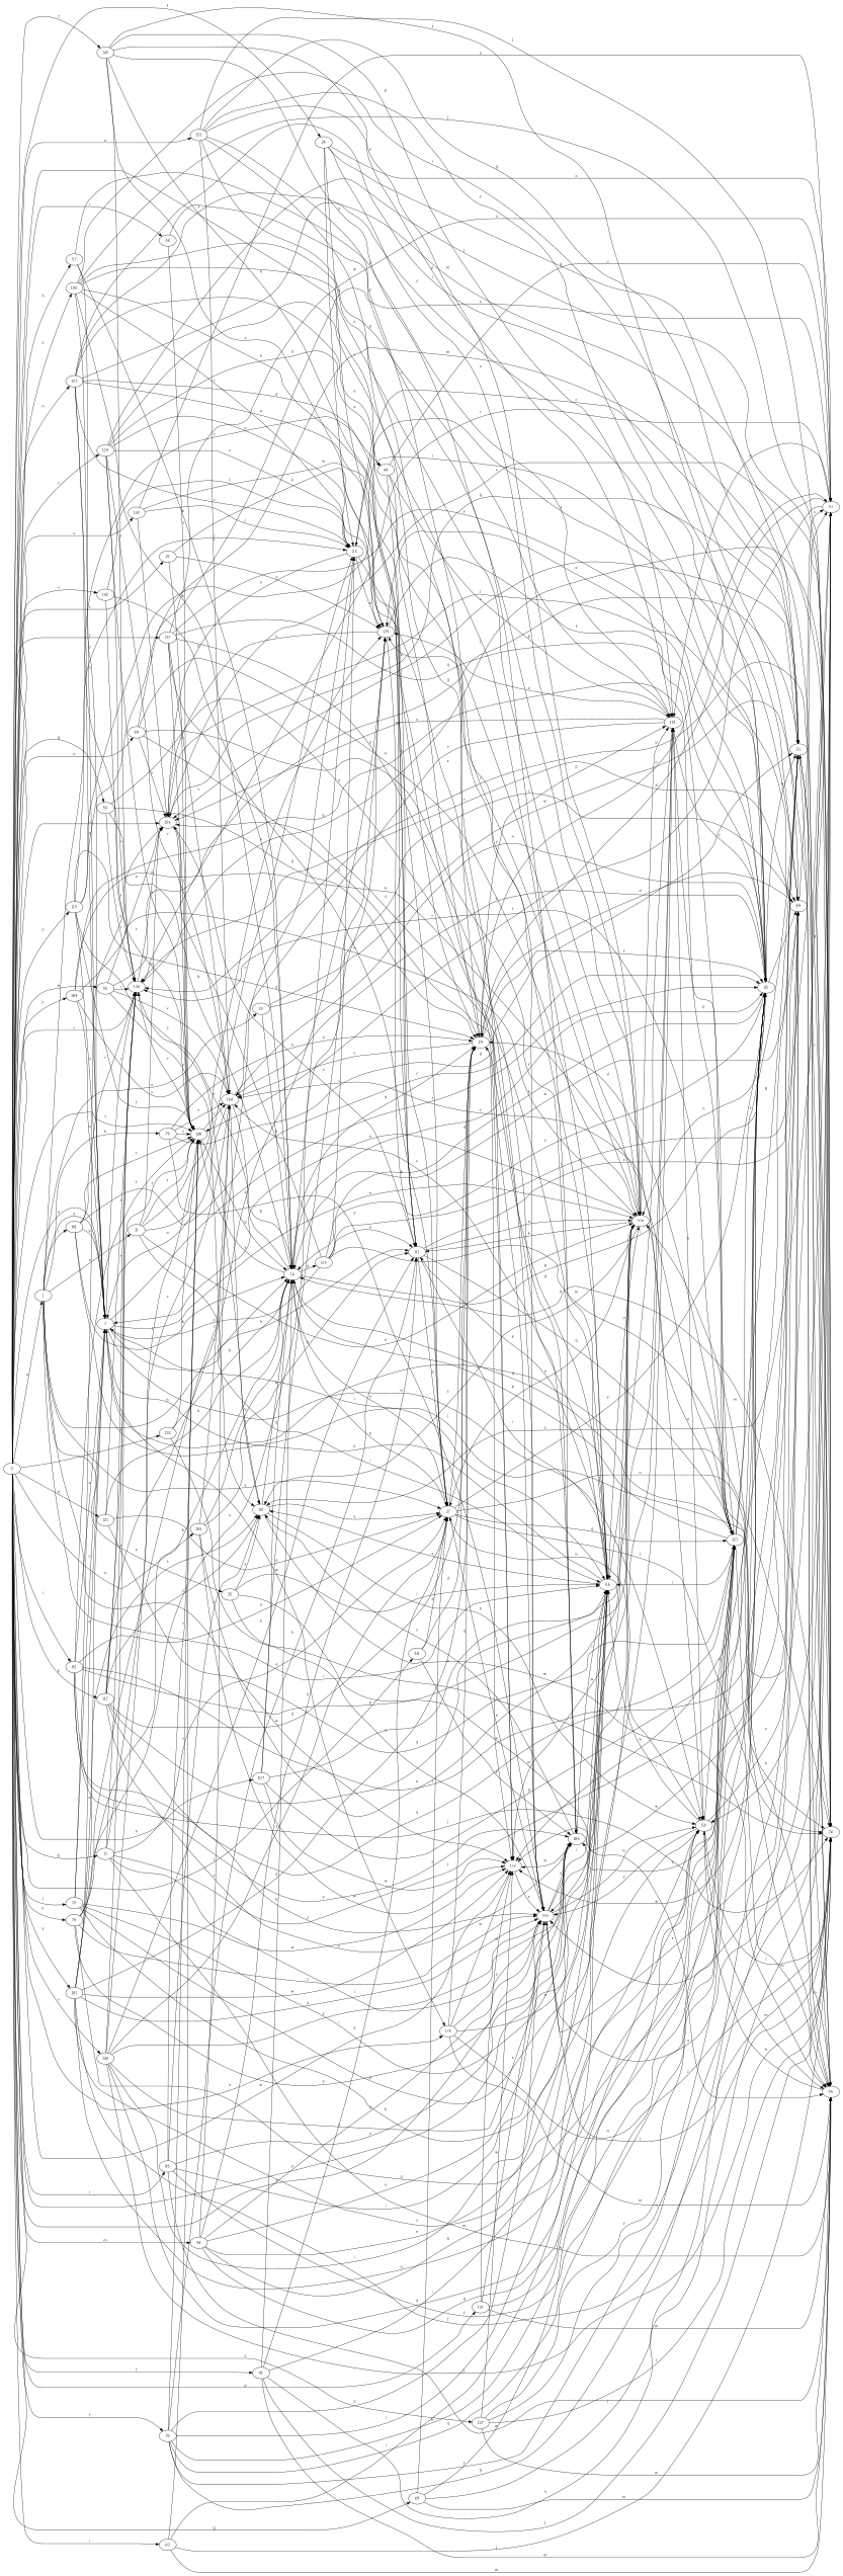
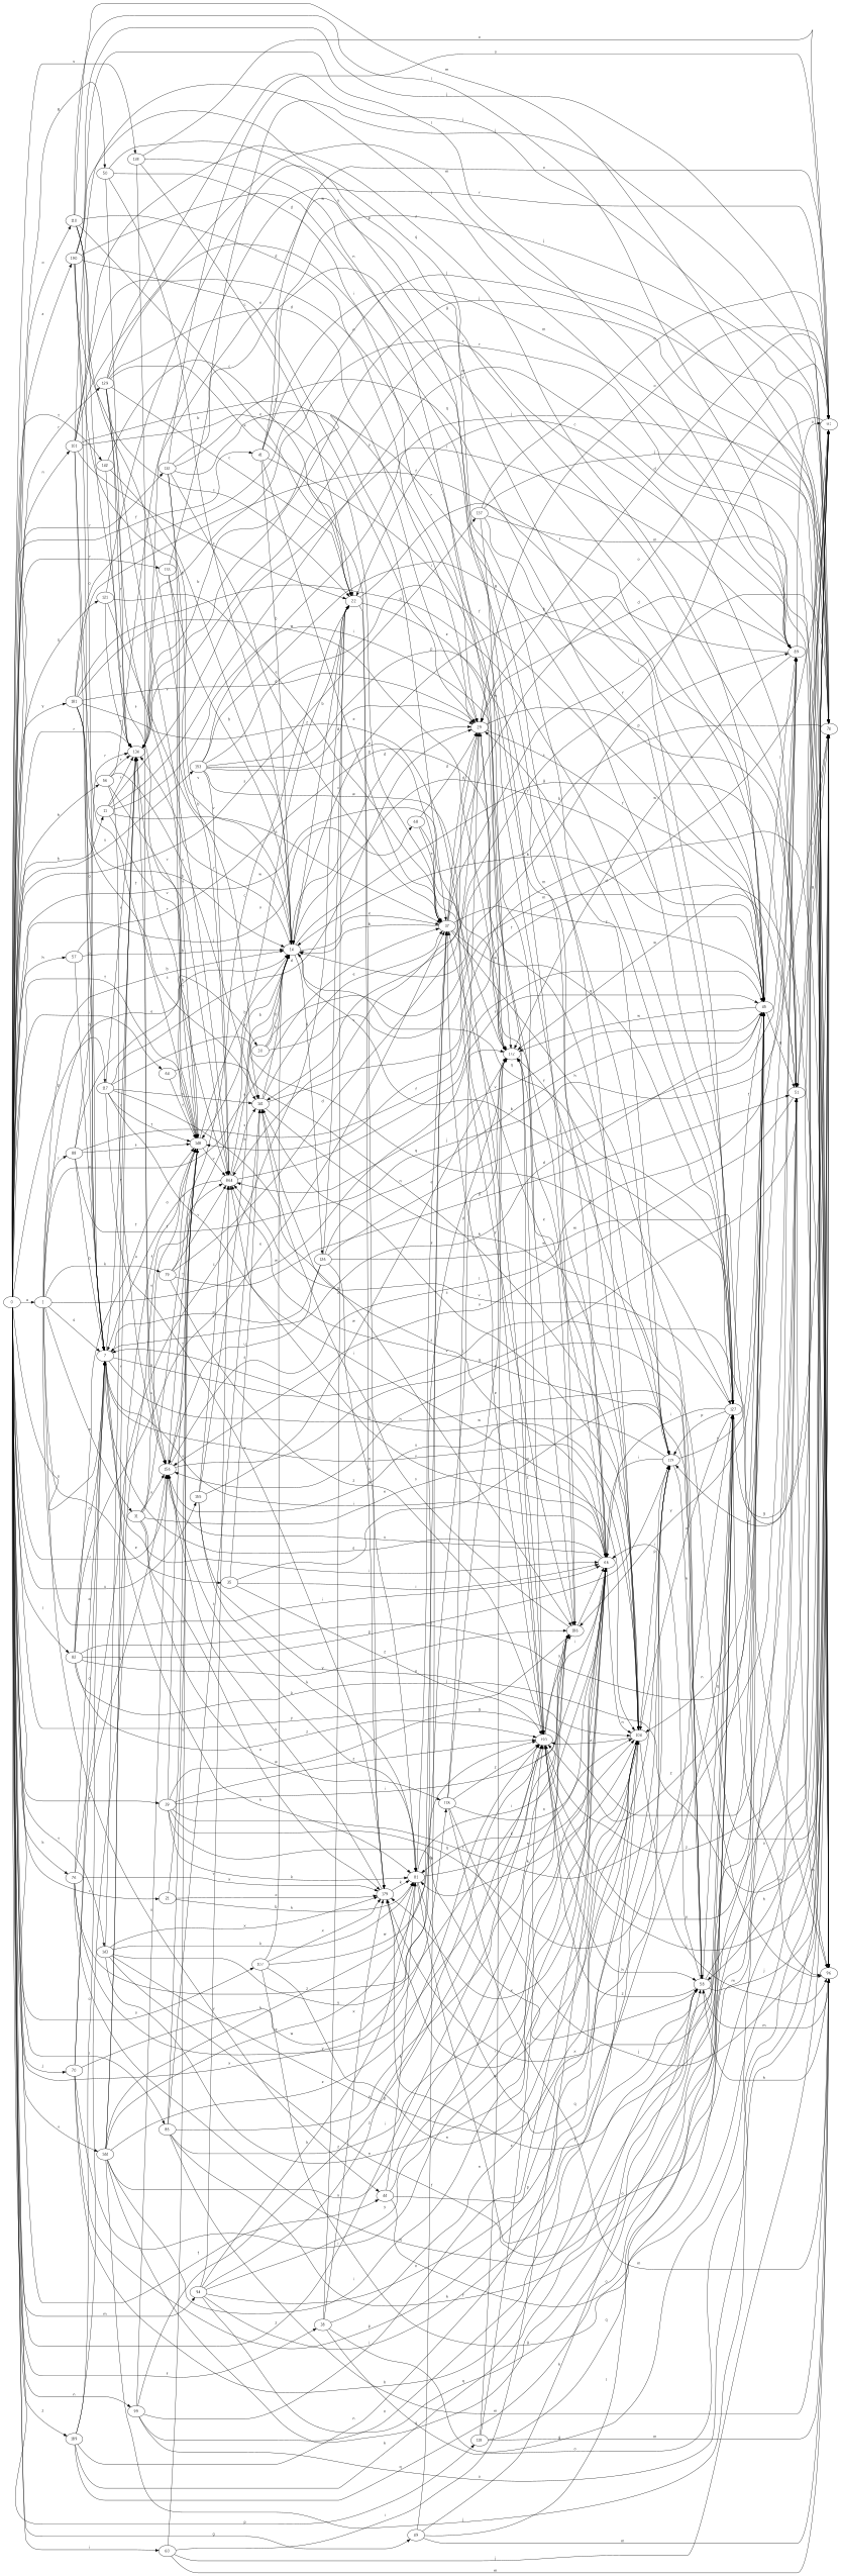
  strict digraph {
    fontname="Comic Neue"
    rankdir=LR
    node [fontname="Comic Neue"]
    edge [fontname="Comic Neue"]
    0
    1
    7
    11
    21
    38
    39
    41
    44
    49
    50
    56
    57
    60
    64
    68
    70
    76
    82
    86
    n21 [label=94]
    99
    101
    107
    110
    117
    118
    121
    129
    132
    133
    134
    137
    138
    142
    143
    144
    148
    153
    155
    156
    172
    178
    181
    186
    189
    190
    193
    14
    30
    31
    35
    37
    66
    79
    88
    45
    58
    74
    81
    104
    89
    96
-   164
+   164 [label=864]
    179
    51
    22
    112
    127
    119
    29
    141
    126
    0 -> 1 [label=a]
    0 -> 7 [label=a]
    0 -> 11 [label=b]
    0 -> 21 [label=c]
    0 -> 38 [label=f]
    0 -> 39 [label=f]
    0 -> 41 [label=f]
    0 -> 44 [label=f]
    0 -> 49 [label=g]
    0 -> 50 [label=g]
    0 -> 56 [label=h]
    0 -> 57 [label=h]
    0 -> 60 [label=i]
    0 -> 64 [label=i]
    0 -> 68 [label=j]
    0 -> 70 [label=j]
    0 -> 76 [label=k]
    0 -> 82 [label=l]
    0 -> 86 [label=l]
    0 -> n21 [label=m]
    0 -> 99 [label=n]
    0 -> 101 [label=n]
    0 -> 107 [label=o]
    0 -> 110 [label=o]
    0 -> 117 [label=p]
    0 -> 118 [label=p]
    0 -> 121 [label=q]
    0 -> 129 [label=r]
    0 -> 132 [label=r]
    0 -> 133 [label=r]
    0 -> 134 [label=r]
    0 -> 137 [label=s]
    0 -> 138 [label=s]
    0 -> 142 [label=t]
    0 -> 143 [label=t]
    0 -> 144 [label=t]
    0 -> 148 [label=t]
    0 -> 153 [label=u]
    0 -> 155 [label=u]
    0 -> 156 [label=u]
    0 -> 172 [label=w]
    0 -> 178 [label=x]
    0 -> 181 [label=y]
    0 -> 186 [label=y]
    0 -> 189 [label=z]
    0 -> 190 [label=z]
    0 -> 193 [label=z]
    1 -> 7 [label=a]
    1 -> 44 [label=f]
    1 -> 172 [label=w]
    1 -> 14 [label=b]
    1 -> 30 [label=e]
    1 -> 31 [label=e]
    1 -> 35 [label=e]
    1 -> 37 [label=e]
    1 -> 66 [label=i]
    1 -> 79 [label=k]
    1 -> 88 [label=l]
    7 -> 134 [label=r]
    7 -> 178 [label=w]
    7 -> 66 [label=i]
    7 -> 45 [label=f]
    7 -> 58 [label=h]
    7 -> 74 [label=j]
    7 -> 81 [label=k]
    7 -> 104 [label=n]
    11 -> 134 [label=r]
    11 -> 37 [label=e]
    11 -> 66 [label=i]
    11 -> 89 [label=l]
    11 -> 96 [label=m]
    11 -> 164 [label=v]
    21 -> 148 [label=t]
    21 -> 81 [label=k]
    21 -> 179 [label=x]
    38 -> 104 [label=n]
    38 -> 179 [label=x]
    38 -> 51 [label=g]
    38 -> 22 [label=c]
    38 -> 112 [label=o]
    39 -> 148 [label=t]
    39 -> 193 [label=z]
    39 -> 66 [label=i]
    39 -> 45 [label=f]
    39 -> 58 [label=h]
    39 -> 81 [label=k]
    39 -> 51 [label=g]
    39 -> 127 [label=q]
    41 -> 14 [label=b]
    41 -> 37 [label=e]
    41 -> 66 [label=i]
    41 -> 74 [label=j]
    41 -> 96 [label=m]
    41 -> 112 [label=o]
    44 -> 66 [label=i]
    44 -> 81 [label=k]
    44 -> 112 [label=o]
    44 -> 119 [label=p]
    49 -> 37 [label=e]
    49 -> 58 [label=h]
    49 -> 89 [label=l]
    49 -> 96 [label=m]
    50 -> 134 [label=r]
    50 -> 186 [label=y]
    50 -> 14 [label=b]
    50 -> 29 [label=d]
    56 -> 134 [label=r]
    56 -> 156 [label=u]
    56 -> 164 [label=v]
    56 -> 51 [label=g]
    56 -> 141 [label=s]
    57 -> 7 [label=a]
    57 -> 14 [label=b]
    57 -> 119 [label=p]
    60 -> 148 [label=t]
    60 -> 66 [label=i]
    60 -> 74 [label=j]
    60 -> 96 [label=m]
    64 -> 148 [label=t]
    64 -> 104 [label=n]
    68 -> 186 [label=y]
    68 -> 37 [label=e]
    68 -> 29 [label=d]
    70 -> 7 [label=a]
    70 -> 156 [label=u]
    70 -> 172 [label=w]
    70 -> 66 [label=i]
    70 -> 58 [label=h]
    70 -> 119 [label=p]
    76 -> 7 [label=a]
    76 -> 186 [label=y]
    76 -> 193 [label=z]
    76 -> 179 [label=x]
    76 -> 22 [label=c]
    76 -> 127 [label=q]
    82 -> 7 [label=a]
    82 -> 148 [label=t]
    82 -> 186 [label=y]
    82 -> 193 [label=z]
    82 -> 37 [label=e]
    82 -> 74 [label=j]
    82 -> 89 [label=l]
    82 -> 119 [label=p]
    86 -> 148 [label=t]
    86 -> 186 [label=y]
    86 -> 66 [label=i]
    86 -> 45 [label=f]
    86 -> 96 [label=m]
    86 -> 141 [label=s]
    n21 -> 186 [label=y]
    n21 -> 193 [label=z]
    n21 -> 58 [label=h]
    n21 -> 81 [label=k]
    n21 -> 104 [label=n]
    n21 -> 164 [label=v]
    n21 -> 127 [label=q]
    99 -> 156 [label=u]
    99 -> 193 [label=z]
    99 -> 66 [label=i]
    99 -> 104 [label=n]
    99 -> 112 [label=o]
    101 -> 7 [label=a]
    101 -> 148 [label=t]
    101 -> 37 [label=e]
    101 -> 45 [label=f]
    101 -> 104 [label=n]
    101 -> 89 [label=l]
    101 -> 96 [label=m]
    101 -> 22 [label=c]
    101 -> 29 [label=d]
    107 -> 172 [label=w]
    107 -> 14 [label=b]
    107 -> 104 [label=n]
    107 -> 179 [label=x]
    107 -> 51 [label=g]
    110 -> 7 [label=a]
    110 -> 148 [label=t]
    110 -> 89 [label=l]
    110 -> 96 [label=m]
    110 -> 22 [label=c]
    110 -> 29 [label=d]
    110 -> 141 [label=s]
    117 -> 134 [label=r]
    117 -> 148 [label=t]
    117 -> 186 [label=y]
    117 -> 66 [label=i]
    117 -> 179 [label=x]
    117 -> 127 [label=q]
    117 -> 29 [label=d]
    117 -> 141 [label=s]
    118 -> 172 [label=w]
    118 -> 193 [label=z]
    118 -> 96 [label=m]
    118 -> 127 [label=q]
    121 -> 134 [label=r]
    121 -> 14 [label=b]
    121 -> 37 [label=e]
    121 -> 127 [label=q]
    129 -> 134 [label=r]
    129 -> 148 [label=t]
    129 -> 66 [label=i]
    129 -> 74 [label=j]
    129 -> 164 [label=v]
    129 -> 179 [label=x]
    129 -> 22 [label=c]
    129 -> 29 [label=d]
    132 -> 148 [label=t]
    132 -> 186 [label=y]
    132 -> 37 [label=e]
    132 -> 45 [label=f]
    132 -> 164 [label=v]
    132 -> 112 [label=o]
    132 -> 127 [label=q]
    133 -> 148 [label=t]
    133 -> 14 [label=b]
    133 -> 74 [label=j]
    134 -> 156 [label=u]
    134 -> 74 [label=j]
    137 -> 172 [label=w]
    137 -> 45 [label=f]
    137 -> 74 [label=j]
    137 -> 96 [label=m]
    137 -> 112 [label=o]
    138 -> 156 [label=u]
    138 -> 172 [label=w]
    138 -> 22 [label=c]
    138 -> 112 [label=o]
    142 -> 134 [label=r]
    142 -> 14 [label=b]
    142 -> 22 [label=c]
    143 -> 134 [label=r]
    143 -> 186 [label=y]
    143 -> 45 [label=f]
    143 -> 81 [label=k]
    143 -> 104 [label=n]
    143 -> 179 [label=x]
    143 -> 119 [label=p]
    144 -> 134 [label=r]
    144 -> 148 [label=t]
    144 -> 186 [label=y]
    144 -> 193 [label=z]
    144 -> 37 [label=e]
    144 -> 66 [label=i]
    144 -> 74 [label=j]
    144 -> 81 [label=k]
    144 -> 127 [label=q]
    148 -> 134 [label=r]
    148 -> 14 [label=b]
    148 -> 164 [label=v]
    153 -> 172 [label=w]
    153 -> 193 [label=z]
    153 -> 45 [label=f]
    153 -> 74 [label=j]
    153 -> 164 [label=v]
    153 -> 51 [label=g]
    153 -> 119 [label=p]
    153 -> 29 [label=d]
    155 -> 172 [label=w]
    155 -> 14 [label=b]
    155 -> 81 [label=k]
    155 -> 104 [label=n]
    155 -> 164 [label=v]
    156 -> 148 [label=t]
    156 -> 81 [label=k]
    156 -> 89 [label=l]
    156 -> 51 [label=g]
    172 -> 193 [label=z]
    178 -> 172 [label=w]
    178 -> 193 [label=z]
    178 -> 74 [label=j]
    178 -> 104 [label=n]
    178 -> 96 [label=m]
    178 -> 29 [label=d]
    181 -> 7 [label=a]
    181 -> 172 [label=w]
    181 -> 193 [label=z]
    181 -> 14 [label=b]
    181 -> 45 [label=f]
    181 -> 74 [label=j]
    181 -> 127 [label=q]
    181 -> 29 [label=d]
    181 -> 141 [label=s]
    186 -> 172 [label=w]
    186 -> 66 [label=i]
    186 -> 141 [label=s]
    189 -> 7 [label=a]
    189 -> 58 [label=h]
    189 -> 104 [label=n]
    189 -> 164 [label=v]
    189 -> 127 [label=q]
    190 -> 7 [label=a]
    190 -> 14 [label=b]
    190 -> 37 [label=e]
    190 -> 74 [label=j]
    190 -> 104 [label=n]
    190 -> 89 [label=l]
    190 -> 22 [label=c]
    190 -> 119 [label=p]
    193 -> 186 [label=y]
    193 -> 37 [label=e]
    193 -> 66 [label=i]
    193 -> 58 [label=h]
    193 -> 74 [label=j]
    193 -> 112 [label=o]
    14 -> 134 [label=r]
    14 -> 148 [label=t]
    14 -> 37 [label=e]
    14 -> 45 [label=f]
    14 -> 51 [label=g]
    14 -> 127 [label=q]
    14 -> 29 [label=d]
    14 -> 126 [label=q]
    30 -> 14 [label=b]
    30 -> 89 [label=l]
    30 -> 96 [label=m]
    31 -> 148 [label=t]
    31 -> 156 [label=u]
    31 -> 66 [label=i]
    31 -> 104 [label=n]
    31 -> 179 [label=x]
    31 -> 22 [label=c]
    35 -> 193 [label=z]
    35 -> 66 [label=i]
    35 -> 96 [label=m]
    35 -> 141 [label=s]
    37 -> 14 [label=b]
    37 -> 45 [label=f]
    37 -> 58 [label=h]
    37 -> 74 [label=j]
    37 -> 112 [label=o]
    37 -> 127 [label=q]
    37 -> 29 [label=d]
    66 -> 7 [label=a]
    66 -> 156 [label=u]
    66 -> 81 [label=k]
    66 -> 104 [label=n]
    66 -> 164 [label=v]
    66 -> 29 [label=d]
    66 -> 141 [label=s]
    79 -> 148 [label=t]
    79 -> 193 [label=z]
    79 -> 164 [label=v]
    79 -> 51 [label=g]
    79 -> 29 [label=d]
    88 -> 7 [label=a]
    88 -> 134 [label=r]
    88 -> 148 [label=t]
    88 -> 14 [label=b]
    88 -> 45 [label=f]
    88 -> 74 [label=j]
    45 -> 172 [label=w]
    45 -> 186 [label=y]
    45 -> 14 [label=b]
    45 -> 104 [label=n]
    45 -> 89 [label=l]
    45 -> 164 [label=v]
    45 -> 179 [label=x]
    45 -> 51 [label=g]
    58 -> 193 [label=z]
    58 -> 66 [label=i]
    58 -> 74 [label=j]
    58 -> 96 [label=m]
    58 -> 112 [label=o]
    58 -> 127 [label=q]
    74 -> 156 [label=u]
    74 -> 14 [label=b]
    74 -> 51 [label=g]
    81 -> 37 [label=e]
    81 -> 66 [label=i]
    81 -> 104 [label=n]
    81 -> 112 [label=o]
    81 -> 127 [label=q]
    104 -> 7 [label=a]
    104 -> 193 [label=z]
    104 -> 37 [label=e]
    104 -> 81 [label=k]
    104 -> 96 [label=m]
    104 -> 179 [label=x]
    104 -> 119 [label=p]
    104 -> 141 [label=s]
    89 -> 134 [label=r]
    89 -> 172 [label=w]
    89 -> 193 [label=z]
    89 -> 14 [label=b]
    89 -> 112 [label=o]
    89 -> 29 [label=d]
    96 -> 134 [label=r]
    96 -> 58 [label=h]
    164 -> 7 [label=a]
    164 -> 14 [label=b]
    164 -> 45 [label=f]
    164 -> 141 [label=s]
    179 -> 156 [label=u]
    179 -> 45 [label=f]
    179 -> 81 [label=k]
    51 -> 156 [label=u]
    51 -> 172 [label=w]
    51 -> 74 [label=j]
    51 -> 96 [label=m]
    51 -> 22 [label=c]
    22 -> 156 [label=u]
    22 -> 193 [label=z]
    22 -> 14 [label=b]
    22 -> 45 [label=f]
    22 -> 179 [label=x]
    112 -> 134 [label=r]
    112 -> 148 [label=t]
    112 -> 193 [label=z]
    112 -> 58 [label=h]
    112 -> 119 [label=p]
    112 -> 29 [label=d]
    112 -> 141 [label=s]
    127 -> 134 [label=r]
    127 -> 14 [label=b]
    127 -> 66 [label=i]
    127 -> 45 [label=f]
    127 -> 104 [label=n]
    127 -> 96 [label=m]
    127 -> 164 [label=v]
    127 -> 51 [label=g]
    127 -> 119 [label=p]
    127 -> 29 [label=d]
    119 -> 156 [label=u]
    119 -> 172 [label=w]
    119 -> 66 [label=i]
    119 -> 45 [label=f]
    119 -> 58 [label=h]
    119 -> 164 [label=v]
    119 -> 179 [label=x]
    29 -> 172 [label=w]
    29 -> 45 [label=f]
    29 -> 164 [label=v]
    29 -> 112 [label=o]
-   29 -> 119 [label=p]
+   29 -> 51 [label=p]
    141 -> 14 [label=b]
    141 -> 37 [label=e]
    141 -> 58 [label=h]
    141 -> 96 [label=m]
    126 -> 7 [label=a]
    126 -> 156 [label=u]
    126 -> 45 [label=f]
    126 -> 81 [label=k]
    126 -> 89 [label=l]
    126 -> 96 [label=m]
    126 -> 22 [label=c]
  }
